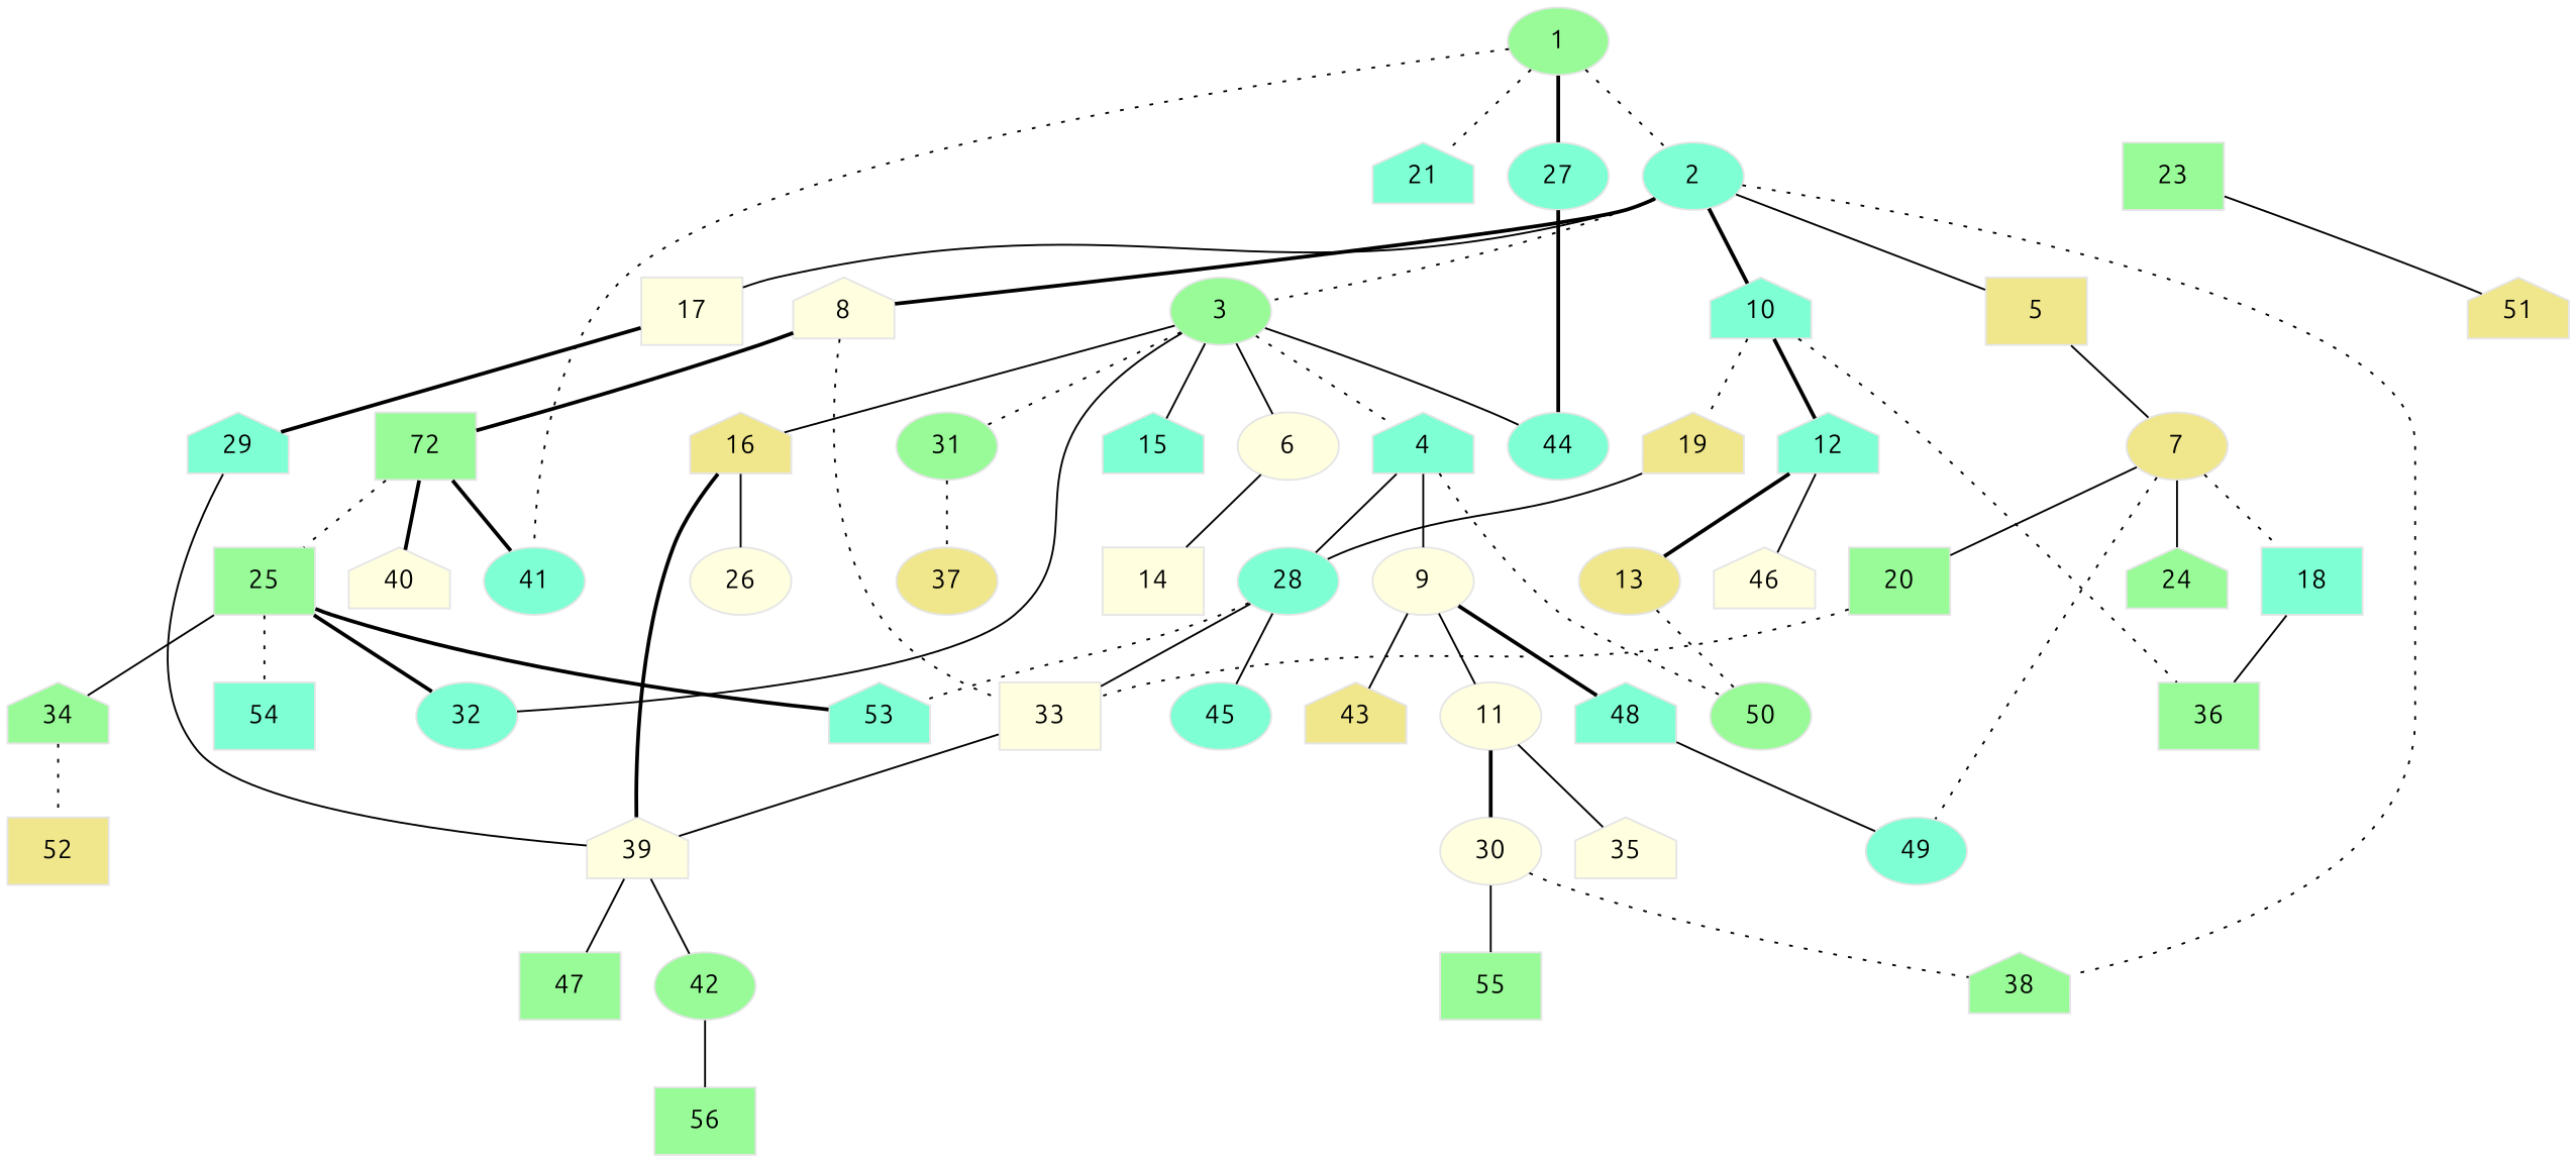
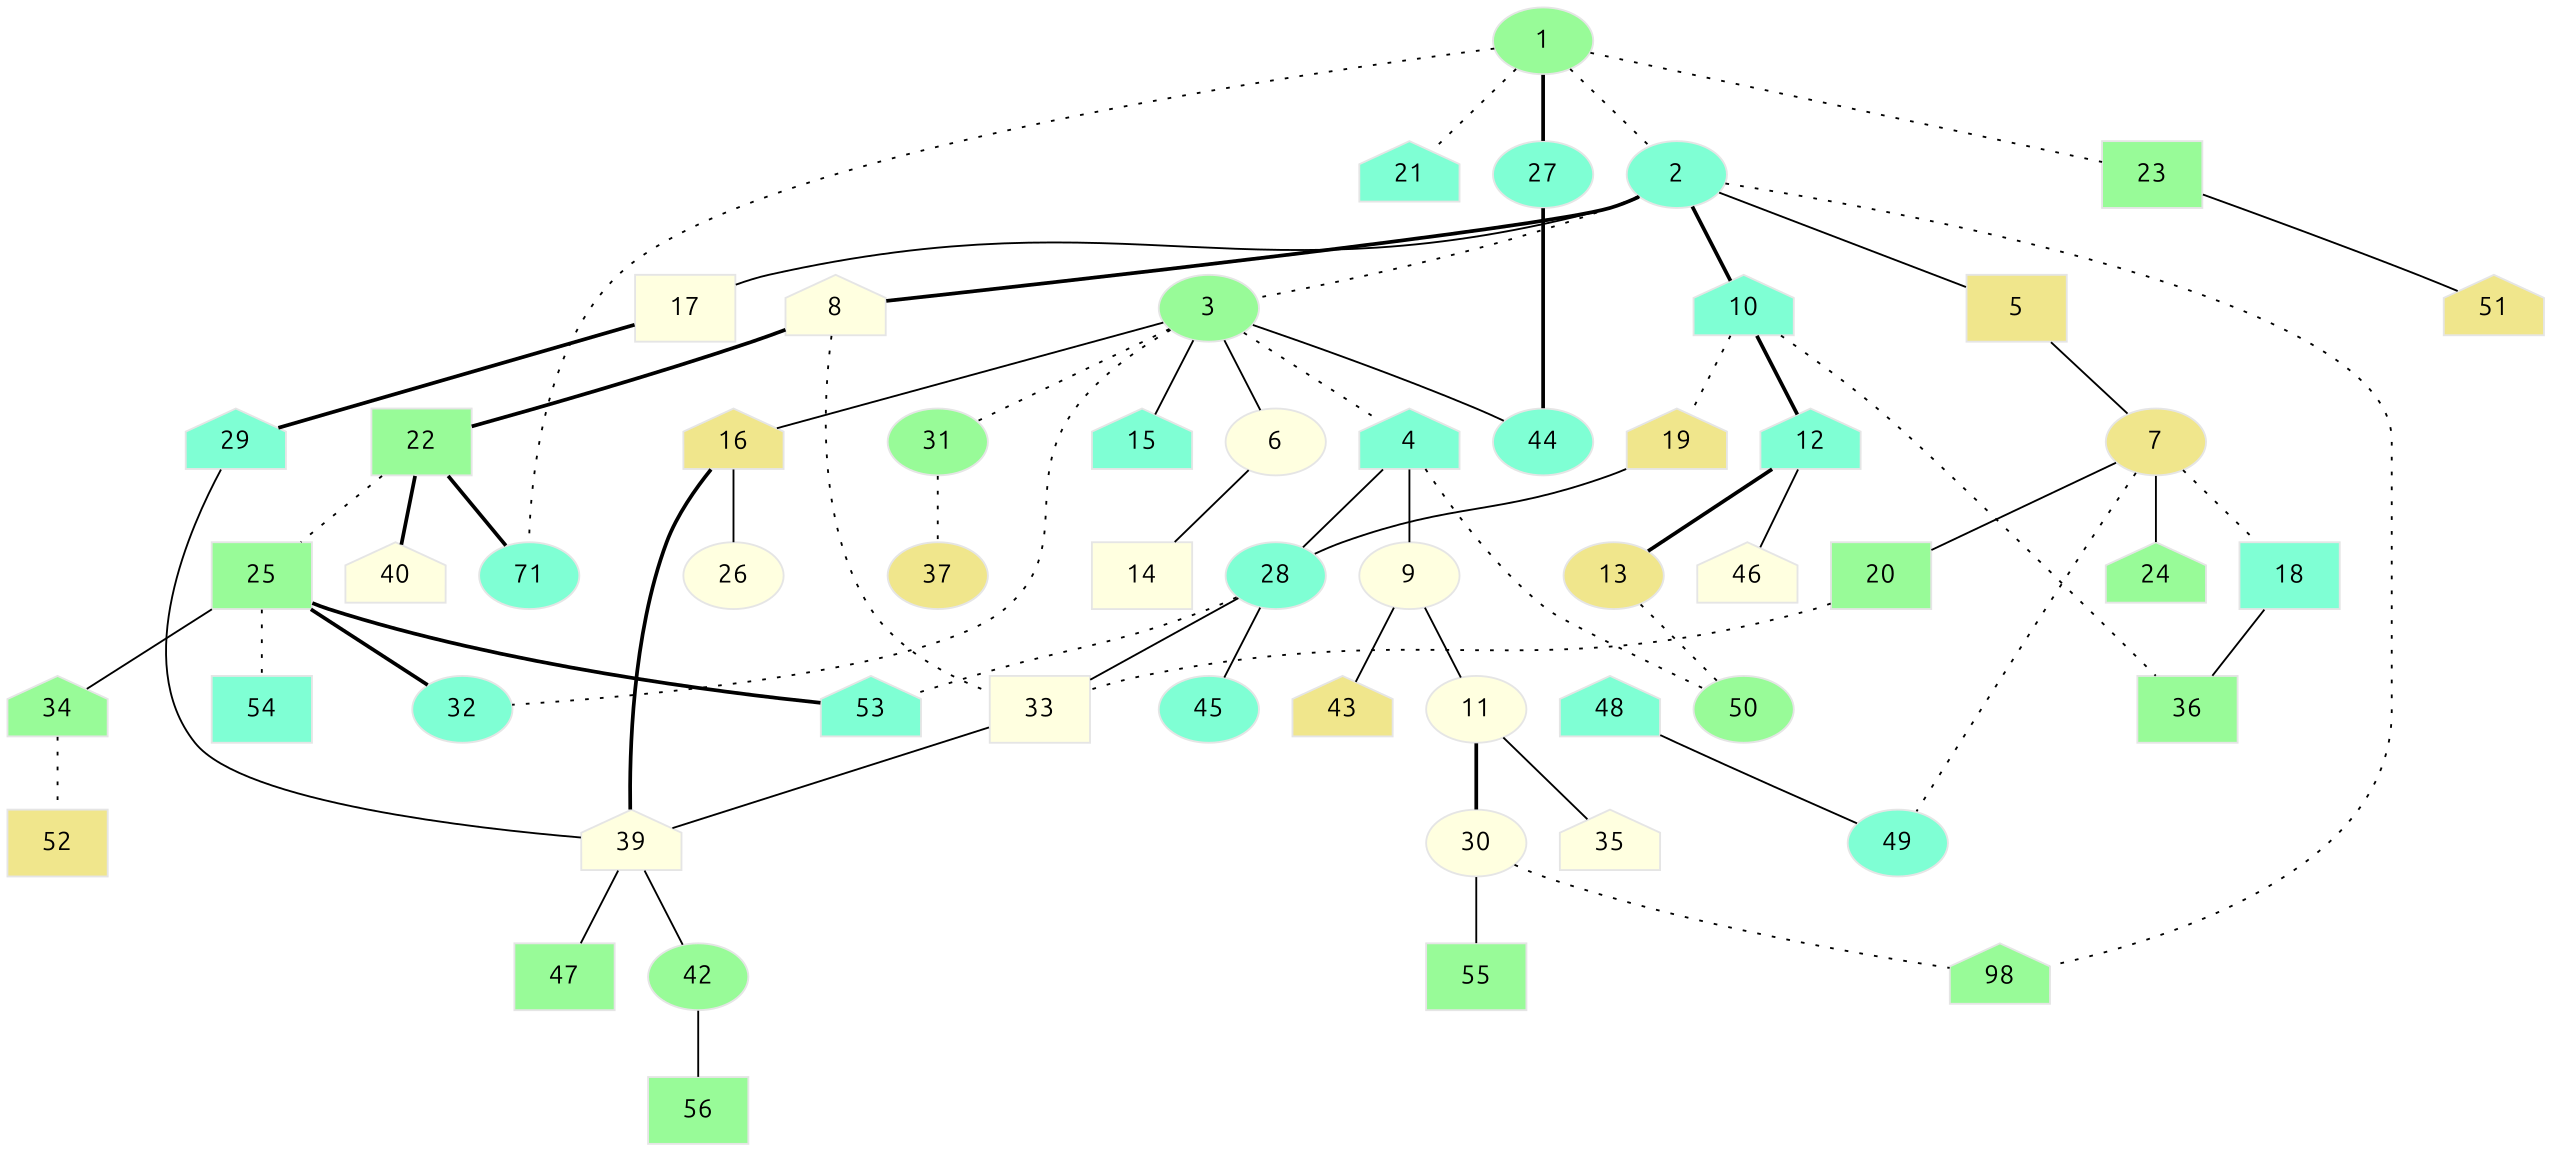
  graph {
    fontname=Ubuntu
    node [color=gray90 fillcolor=aquamarine fontname=Ubuntu shape=ellipse style=filled]
    edge [fontname=Ubuntu style=solid]
    1 [fillcolor=palegreen]
    2
    21 [shape=house]
    23 [fillcolor=palegreen shape=box]
    27
-   41
+   41 [label=71]
    3 [fillcolor=palegreen]
    5 [fillcolor=khaki shape=box]
    8 [fillcolor=lightyellow shape=house]
    10 [shape=house]
    17 [fillcolor=lightyellow shape=box]
-   38 [fillcolor=palegreen shape=house]
+   38 [fillcolor=palegreen shape=house label=98]
    51 [fillcolor=khaki shape=house]
    44
    4 [shape=house]
    6 [fillcolor=lightyellow]
    15 [shape=house]
    16 [fillcolor=khaki shape=house]
    31 [fillcolor=palegreen]
    32
    7 [fillcolor=khaki]
-   22 [fillcolor=palegreen shape=box label=72]
+   22 [fillcolor=palegreen shape=box]
    33 [fillcolor=lightyellow shape=box]
    12 [shape=house]
    19 [fillcolor=khaki shape=house]
    36 [fillcolor=palegreen shape=box]
    29 [shape=house]
    9 [fillcolor=lightyellow]
    28
    50 [fillcolor=palegreen]
    14 [fillcolor=lightyellow shape=box]
    26 [fillcolor=lightyellow]
    39 [fillcolor=lightyellow shape=house]
    37 [fillcolor=khaki]
    11 [fillcolor=lightyellow]
    43 [fillcolor=khaki shape=house]
    48 [shape=house]
    53 [shape=house]
    45
    18 [shape=box]
    20 [fillcolor=palegreen shape=box]
    24 [fillcolor=palegreen shape=house]
    49
    25 [fillcolor=palegreen shape=box]
    40 [fillcolor=lightyellow shape=house]
    30 [fillcolor=lightyellow]
    35 [fillcolor=lightyellow shape=house]
    13 [fillcolor=khaki]
    46 [fillcolor=lightyellow shape=house]
    55 [fillcolor=palegreen shape=box]
    42 [fillcolor=palegreen]
    47 [fillcolor=palegreen shape=box]
    34 [fillcolor=palegreen shape=house]
    54 [shape=box]
    52 [fillcolor=khaki shape=box]
    56 [fillcolor=palegreen shape=box]
    1 -- 2 [style=dotted]
    1 -- 21 [style=dotted]
+   1 -- 23 [style=dotted]
    1 -- 27 [style=bold]
    1 -- 41 [style=dotted]
    2 -- 3 [style=dotted]
    2 -- 5
    2 -- 8 [style=bold]
    2 -- 10 [style=bold]
    2 -- 17
    2 -- 38 [style=dotted]
    23 -- 51
    27 -- 44 [style=bold]
    3 -- 44
    3 -- 4 [style=dotted]
    3 -- 6
    3 -- 15
    3 -- 16
    3 -- 31 [style=dotted]
-   3 -- 32
+   3 -- 32 [style=dotted]
    5 -- 7
    8 -- 22 [style=bold]
    8 -- 33 [style=dotted]
    10 -- 12 [style=bold]
    10 -- 19 [style=dotted]
    10 -- 36 [style=dotted]
    17 -- 29 [style=bold]
    4 -- 9
    4 -- 28
    4 -- 50 [style=dotted]
    6 -- 14
    16 -- 26
    16 -- 39 [style=bold]
    31 -- 37 [style=dotted]
    7 -- 18 [style=dotted]
    7 -- 20
    7 -- 24
    7 -- 49 [style=dotted]
    22 -- 41 [style=bold]
    22 -- 25 [style=dotted]
    22 -- 40 [style=bold]
    33 -- 39
    12 -- 13 [style=bold]
    12 -- 46
    19 -- 28
    29 -- 39
    9 -- 11
    9 -- 43
-   9 -- 48 [style=bold]
    28 -- 33
    28 -- 53 [style=dotted]
    28 -- 45
    39 -- 42
    39 -- 47
    11 -- 30 [style=bold]
    11 -- 35
    48 -- 49
    18 -- 36
    20 -- 33 [style=dotted]
    25 -- 32 [style=bold]
    25 -- 53 [style=bold]
    25 -- 34
    25 -- 54 [style=dotted]
    30 -- 38 [style=dotted]
    30 -- 55
    13 -- 50 [style=dotted]
    42 -- 56
    34 -- 52 [style=dotted]
  }
